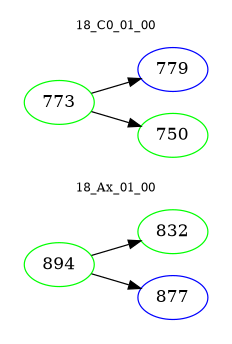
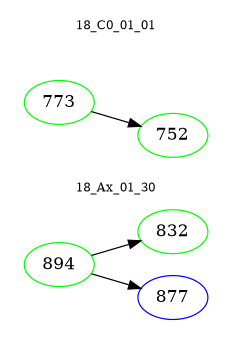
  digraph {
    rankdir=LR
    node [color=green]
    edge [color=black]
    n1 [label=894]
    n2 [color=blue label=877]
    n3 [label=832]
    n4 [label=773]
-   n5 [label=750]
-   n6 [color=blue label=779]
+   n5 [label=752]
    subgraph cluster_1 {
      color=white
      fontsize=10
-     label="18_Ax_01_00"
+     label="18_Ax_01_30"
      n1
      n2
      n3
    }
    subgraph cluster_2 {
      color=white
      fontsize=10
-     label="18_C0_01_00"
+     label="18_C0_01_01"
      n4
      n5
-     n6
    }
    n1 -> n2
    n1 -> n3
    n4 -> n5
-   n4 -> n6
  }
